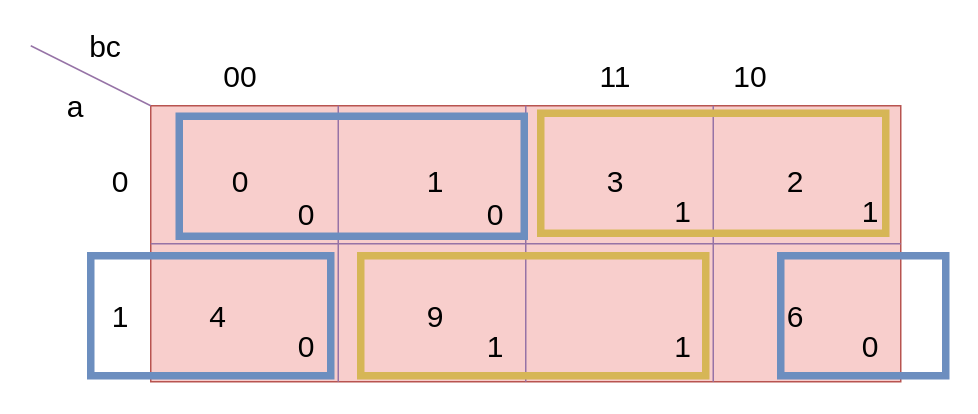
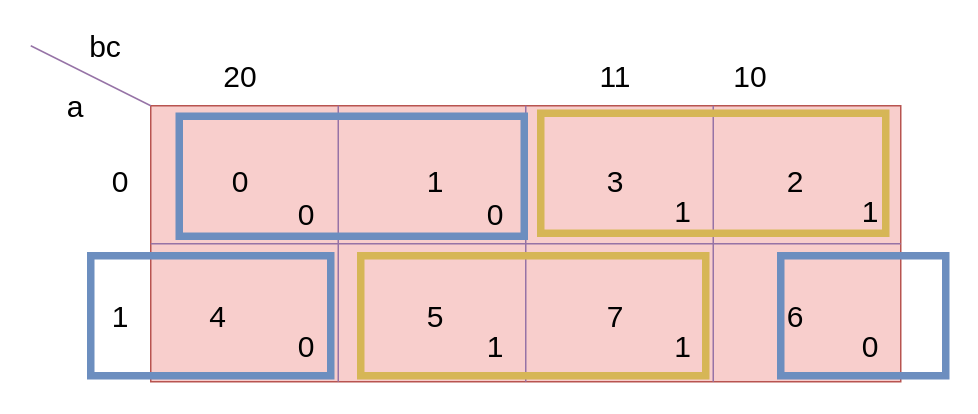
  <mxCell id="0" />
  <mxCell id="1" parent="0" />
  <mxCell id="2" value="" style="group" vertex="1" connectable="0" parent="1"><mxGeometry x="20" y="20" width="610" height="234" as="geometry" /></mxCell>
  <mxCell id="3" value="" style="whiteSpace=wrap;html=1;fillColor=#f8cecc;strokeColor=#b85450;" vertex="1" parent="2"><mxGeometry x="80" y="50" width="500" height="184" as="geometry" /></mxCell>
  <mxCell id="4" value="" style="endArrow=none;html=1;entryX=0.25;entryY=0;entryDx=0;entryDy=0;exitX=0.25;exitY=1;exitDx=0;exitDy=0;fillColor=#e1d5e7;strokeColor=#9673a6;" edge="1" parent="2" source="3" target="3"><mxGeometry width="50" height="50" relative="1" as="geometry"><mxPoint x="240" y="160" as="sourcePoint" /><mxPoint x="290" y="110" as="targetPoint" /></mxGeometry></mxCell>
  <mxCell id="5" value="" style="endArrow=none;html=1;entryX=0.5;entryY=0;entryDx=0;entryDy=0;exitX=0.5;exitY=1;exitDx=0;exitDy=0;fillColor=#e1d5e7;strokeColor=#9673a6;" edge="1" parent="2" source="3" target="3"><mxGeometry width="50" height="50" relative="1" as="geometry"><mxPoint x="215" y="244" as="sourcePoint" /><mxPoint x="215" y="60" as="targetPoint" /></mxGeometry></mxCell>
  <mxCell id="6" value="" style="endArrow=none;html=1;entryX=0.75;entryY=0;entryDx=0;entryDy=0;exitX=0.75;exitY=1;exitDx=0;exitDy=0;fillColor=#e1d5e7;strokeColor=#9673a6;" edge="1" parent="2" source="3" target="3"><mxGeometry width="50" height="50" relative="1" as="geometry"><mxPoint x="340" y="244" as="sourcePoint" /><mxPoint x="340" y="60" as="targetPoint" /></mxGeometry></mxCell>
  <mxCell id="7" value="" style="endArrow=none;html=1;entryX=0;entryY=0.5;entryDx=0;entryDy=0;exitX=1;exitY=0.5;exitDx=0;exitDy=0;fillColor=#e1d5e7;strokeColor=#9673a6;" edge="1" parent="2" source="3" target="3"><mxGeometry width="50" height="50" relative="1" as="geometry"><mxPoint x="-10" y="210" as="sourcePoint" /><mxPoint x="40" y="160" as="targetPoint" /></mxGeometry></mxCell>
  <mxCell id="8" value="" style="endArrow=none;html=1;entryX=0;entryY=0;entryDx=0;entryDy=0;fillColor=#e1d5e7;strokeColor=#9673a6;" edge="1" parent="2" target="3"><mxGeometry width="50" height="50" relative="1" as="geometry"><mxPoint y="10" as="sourcePoint" /><mxPoint x="30" y="30" as="targetPoint" /></mxGeometry></mxCell>
  <mxCell id="9" value="bc" style="text;html=1;strokeColor=none;fillColor=none;align=center;verticalAlign=middle;whiteSpace=wrap;rounded=0;fontSize=20;" vertex="1" parent="2"><mxGeometry x="30" width="40" height="20" as="geometry" /></mxCell>
  <mxCell id="10" value="a" style="text;html=1;strokeColor=none;fillColor=none;align=center;verticalAlign=middle;whiteSpace=wrap;rounded=0;fontSize=20;" vertex="1" parent="2"><mxGeometry x="10" y="40" width="40" height="20" as="geometry" /></mxCell>
  <mxCell id="11" value="0" style="text;html=1;strokeColor=none;fillColor=none;align=center;verticalAlign=middle;whiteSpace=wrap;rounded=0;fontSize=20;" vertex="1" parent="2"><mxGeometry x="40" y="90" width="40" height="20" as="geometry" /></mxCell>
  <mxCell id="12" value="1" style="text;html=1;strokeColor=none;fillColor=none;align=center;verticalAlign=middle;whiteSpace=wrap;rounded=0;fontSize=20;" vertex="1" parent="2"><mxGeometry x="40" y="180" width="40" height="20" as="geometry" /></mxCell>
- <mxCell id="13" value="00" style="text;html=1;strokeColor=none;fillColor=none;align=center;verticalAlign=middle;whiteSpace=wrap;rounded=0;fontSize=20;" vertex="1" parent="2"><mxGeometry x="120" y="20" width="40" height="20" as="geometry" /></mxCell>
+ <mxCell id="13" value="20" style="text;html=1;strokeColor=none;fillColor=none;align=center;verticalAlign=middle;whiteSpace=wrap;rounded=0;fontSize=20;" vertex="1" parent="2"><mxGeometry x="120" y="20" width="40" height="20" as="geometry" /></mxCell>
  <mxCell id="14" value="11" style="text;html=1;strokeColor=none;fillColor=none;align=center;verticalAlign=middle;whiteSpace=wrap;rounded=0;fontSize=20;" vertex="1" parent="2"><mxGeometry x="370" y="20" width="40" height="20" as="geometry" /></mxCell>
  <mxCell id="15" value="10" style="text;html=1;strokeColor=none;fillColor=none;align=center;verticalAlign=middle;whiteSpace=wrap;rounded=0;fontSize=20;" vertex="1" parent="2"><mxGeometry x="460" y="20" width="40" height="20" as="geometry" /></mxCell>
  <mxCell id="16" value="0" style="text;html=1;strokeColor=none;fillColor=none;align=center;verticalAlign=middle;whiteSpace=wrap;rounded=0;fontSize=20;" vertex="1" parent="2"><mxGeometry x="120" y="90" width="40" height="20" as="geometry" /></mxCell>
  <mxCell id="17" value="1" style="text;html=1;strokeColor=none;fillColor=none;align=center;verticalAlign=middle;whiteSpace=wrap;rounded=0;fontSize=20;" vertex="1" parent="2"><mxGeometry x="250" y="90" width="40" height="20" as="geometry" /></mxCell>
  <mxCell id="18" value="3" style="text;html=1;strokeColor=none;fillColor=none;align=center;verticalAlign=middle;whiteSpace=wrap;rounded=0;fontSize=20;" vertex="1" parent="2"><mxGeometry x="370" y="90" width="40" height="20" as="geometry" /></mxCell>
  <mxCell id="19" value="2" style="text;html=1;strokeColor=none;fillColor=none;align=center;verticalAlign=middle;whiteSpace=wrap;rounded=0;fontSize=20;" vertex="1" parent="2"><mxGeometry x="490" y="90" width="40" height="20" as="geometry" /></mxCell>
  <mxCell id="20" value="4" style="text;html=1;strokeColor=none;fillColor=none;align=center;verticalAlign=middle;whiteSpace=wrap;rounded=0;fontSize=20;" vertex="1" parent="2"><mxGeometry x="105" y="180" width="40" height="20" as="geometry" /></mxCell>
- <mxCell id="21" value="9" style="text;html=1;strokeColor=none;fillColor=none;align=center;verticalAlign=middle;whiteSpace=wrap;rounded=0;fontSize=20;" vertex="1" parent="2"><mxGeometry x="250" y="180" width="40" height="20" as="geometry" /></mxCell>
+ <mxCell id="21" value="5" style="text;html=1;strokeColor=none;fillColor=none;align=center;verticalAlign=middle;whiteSpace=wrap;rounded=0;fontSize=20;" vertex="1" parent="2"><mxGeometry x="250" y="180" width="40" height="20" as="geometry" /></mxCell>
+ <mxCell id="22" value="7" style="text;html=1;strokeColor=none;fillColor=none;align=center;verticalAlign=middle;whiteSpace=wrap;rounded=0;fontSize=20;" vertex="1" parent="2"><mxGeometry x="370" y="180" width="40" height="20" as="geometry" /></mxCell>
  <mxCell id="23" value="6" style="text;html=1;strokeColor=none;fillColor=none;align=center;verticalAlign=middle;whiteSpace=wrap;rounded=0;fontSize=20;" vertex="1" parent="2"><mxGeometry x="490" y="180" width="40" height="20" as="geometry" /></mxCell>
  <mxCell id="24" value="1" style="text;html=1;strokeColor=none;fillColor=none;align=center;verticalAlign=middle;whiteSpace=wrap;rounded=0;fontSize=20;" vertex="1" parent="2"><mxGeometry x="540" y="110" width="40" height="20" as="geometry" /></mxCell>
  <mxCell id="25" value="1" style="text;html=1;strokeColor=none;fillColor=none;align=center;verticalAlign=middle;whiteSpace=wrap;rounded=0;fontSize=20;" vertex="1" parent="2"><mxGeometry x="415" y="110" width="40" height="20" as="geometry" /></mxCell>
  <mxCell id="26" value="1" style="text;html=1;strokeColor=none;fillColor=none;align=center;verticalAlign=middle;whiteSpace=wrap;rounded=0;fontSize=20;" vertex="1" parent="2"><mxGeometry x="290" y="200" width="40" height="20" as="geometry" /></mxCell>
  <mxCell id="27" value="1" style="text;html=1;strokeColor=none;fillColor=none;align=center;verticalAlign=middle;whiteSpace=wrap;rounded=0;fontSize=20;" vertex="1" parent="2"><mxGeometry x="415" y="200" width="40" height="20" as="geometry" /></mxCell>
  <mxCell id="28" value="0" style="text;html=1;strokeColor=none;fillColor=none;align=center;verticalAlign=middle;whiteSpace=wrap;rounded=0;fontSize=20;" vertex="1" parent="2"><mxGeometry x="164" y="112" width="40" height="20" as="geometry" /></mxCell>
  <mxCell id="29" value="0" style="text;html=1;strokeColor=none;fillColor=none;align=center;verticalAlign=middle;whiteSpace=wrap;rounded=0;fontSize=20;" vertex="1" parent="2"><mxGeometry x="290" y="112" width="40" height="20" as="geometry" /></mxCell>
  <mxCell id="30" value="0" style="text;html=1;strokeColor=none;fillColor=none;align=center;verticalAlign=middle;whiteSpace=wrap;rounded=0;fontSize=20;" vertex="1" parent="2"><mxGeometry x="540" y="200" width="40" height="20" as="geometry" /></mxCell>
  <mxCell id="31" value="0" style="text;html=1;strokeColor=none;fillColor=none;align=center;verticalAlign=middle;whiteSpace=wrap;rounded=0;fontSize=20;" vertex="1" parent="2"><mxGeometry x="164" y="200" width="40" height="20" as="geometry" /></mxCell>
  <mxCell id="32" value="" style="rounded=0;whiteSpace=wrap;html=1;fontSize=20;strokeWidth=5;strokeColor=#d6b656;fillColor=none;" vertex="1" parent="2"><mxGeometry x="220" y="150" width="230" height="80" as="geometry" /></mxCell>
  <mxCell id="33" value="" style="rounded=0;whiteSpace=wrap;html=1;fontSize=20;strokeWidth=5;strokeColor=#d6b656;fillColor=none;" vertex="1" parent="2"><mxGeometry x="340" y="55" width="230" height="80" as="geometry" /></mxCell>
  <mxCell id="34" value="" style="rounded=0;whiteSpace=wrap;html=1;fontSize=20;strokeWidth=5;strokeColor=#6c8ebf;fillColor=none;" vertex="1" parent="2"><mxGeometry x="40" y="150" width="160" height="80" as="geometry" /></mxCell>
  <mxCell id="35" value="" style="rounded=0;whiteSpace=wrap;html=1;fontSize=20;strokeWidth=5;strokeColor=#6c8ebf;fillColor=none;" vertex="1" parent="2"><mxGeometry x="500" y="150" width="110" height="80" as="geometry" /></mxCell>
  <mxCell id="36" value="" style="rounded=0;whiteSpace=wrap;html=1;fontSize=20;strokeWidth=5;strokeColor=#6c8ebf;fillColor=none;" vertex="1" parent="1"><mxGeometry x="119" y="77" width="230" height="80" as="geometry" /></mxCell>
